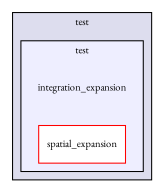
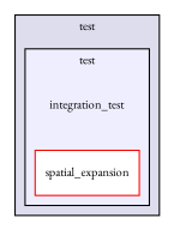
  digraph {
    compound=true
    rankdir=LR
    fontname="EB Garamond"
    node [fontname="EB Garamond" fontsize=10]
-   n1 [label=integration_expansion shape=plaintext]
+   n1 [label=integration_test shape=plaintext]
    n2 [color=red fillcolor=white label=spatial_expansion shape=box style=filled]
    subgraph cluster_1 {
      bgcolor="#ddddee"
      fontsize=10
      label=test
      pencolor=black
      subgraph cluster_2 {
        bgcolor="#eeeeff"
        fontsize=10
        pencolor=black
        n1
        n2
      }
    }
  }
